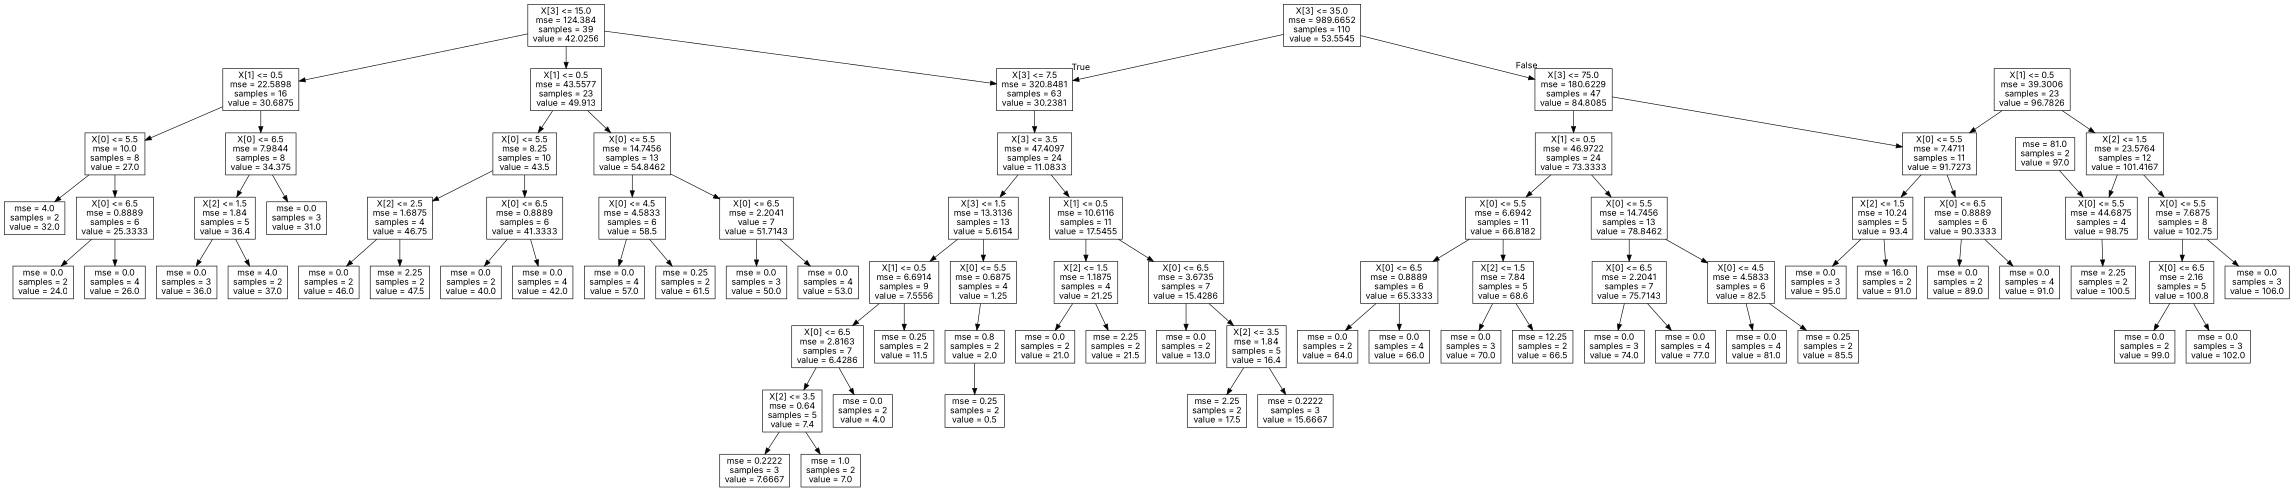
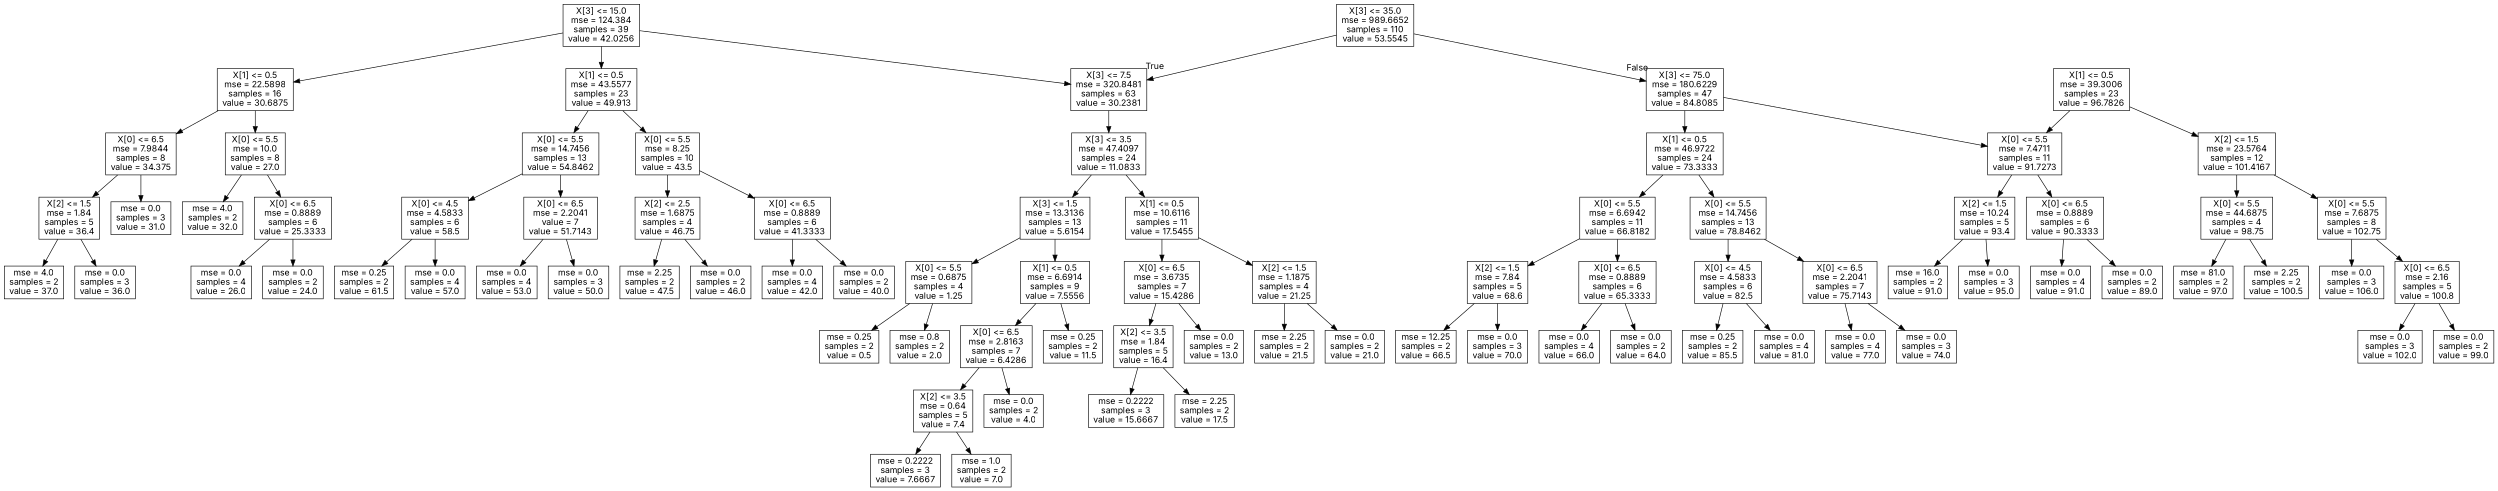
  digraph {
    fontname=Inter
    node [fontname=Inter shape=box]
    edge [fontname=Inter]
    n1 [label="X[3] <= 35.0\nmse = 989.6652\nsamples = 110\nvalue = 53.5545"]
    n2 [label="X[3] <= 7.5\nmse = 320.8481\nsamples = 63\nvalue = 30.2381"]
    n3 [label="X[3] <= 75.0\nmse = 180.6229\nsamples = 47\nvalue = 84.8085"]
    n4 [label="X[3] <= 3.5\nmse = 47.4097\nsamples = 24\nvalue = 11.0833"]
    n5 [label="X[1] <= 0.5\nmse = 46.9722\nsamples = 24\nvalue = 73.3333"]
    n6 [label="X[0] <= 5.5\nmse = 7.4711\nsamples = 11\nvalue = 91.7273"]
    n7 [label="X[3] <= 1.5\nmse = 13.3136\nsamples = 13\nvalue = 5.6154"]
    n8 [label="X[1] <= 0.5\nmse = 10.6116\nsamples = 11\nvalue = 17.5455"]
    n9 [label="X[3] <= 15.0\nmse = 124.384\nsamples = 39\nvalue = 42.0256"]
    n10 [label="X[1] <= 0.5\nmse = 22.5898\nsamples = 16\nvalue = 30.6875"]
    n11 [label="X[1] <= 0.5\nmse = 43.5577\nsamples = 23\nvalue = 49.913"]
    n12 [label="X[0] <= 5.5\nmse = 0.6875\nsamples = 4\nvalue = 1.25"]
    n13 [label="X[1] <= 0.5\nmse = 6.6914\nsamples = 9\nvalue = 7.5556"]
    n14 [label="X[0] <= 6.5\nmse = 3.6735\nsamples = 7\nvalue = 15.4286"]
    n15 [label="X[2] <= 1.5\nmse = 1.1875\nsamples = 4\nvalue = 21.25"]
    n16 [label="mse = 0.25\nsamples = 2\nvalue = 0.5"]
    n17 [label="mse = 0.8\nsamples = 2\nvalue = 2.0"]
    n18 [label="X[0] <= 6.5\nmse = 2.8163\nsamples = 7\nvalue = 6.4286"]
    n19 [label="mse = 0.25\nsamples = 2\nvalue = 11.5"]
    n20 [label="X[2] <= 3.5\nmse = 0.64\nsamples = 5\nvalue = 7.4"]
    n21 [label="mse = 0.0\nsamples = 2\nvalue = 4.0"]
    n22 [label="mse = 0.2222\nsamples = 3\nvalue = 7.6667"]
    n23 [label="mse = 1.0\nsamples = 2\nvalue = 7.0"]
    n24 [label="X[2] <= 3.5\nmse = 1.84\nsamples = 5\nvalue = 16.4"]
    n25 [label="mse = 0.0\nsamples = 2\nvalue = 13.0"]
    n26 [label="mse = 2.25\nsamples = 2\nvalue = 21.5"]
    n27 [label="mse = 0.0\nsamples = 2\nvalue = 21.0"]
    n28 [label="mse = 0.2222\nsamples = 3\nvalue = 15.6667"]
    n29 [label="mse = 2.25\nsamples = 2\nvalue = 17.5"]
    n30 [label="X[0] <= 5.5\nmse = 10.0\nsamples = 8\nvalue = 27.0"]
    n31 [label="X[0] <= 6.5\nmse = 7.9844\nsamples = 8\nvalue = 34.375"]
    n32 [label="X[0] <= 5.5\nmse = 8.25\nsamples = 10\nvalue = 43.5"]
    n33 [label="X[0] <= 5.5\nmse = 14.7456\nsamples = 13\nvalue = 54.8462"]
    n34 [label="mse = 4.0\nsamples = 2\nvalue = 32.0"]
    n35 [label="X[0] <= 6.5\nmse = 0.8889\nsamples = 6\nvalue = 25.3333"]
    n36 [label="X[2] <= 1.5\nmse = 1.84\nsamples = 5\nvalue = 36.4"]
    n37 [label="mse = 0.0\nsamples = 3\nvalue = 31.0"]
    n38 [label="mse = 0.0\nsamples = 4\nvalue = 26.0"]
    n39 [label="mse = 0.0\nsamples = 2\nvalue = 24.0"]
    n40 [label="mse = 4.0\nsamples = 2\nvalue = 37.0"]
    n41 [label="mse = 0.0\nsamples = 3\nvalue = 36.0"]
    n42 [label="X[2] <= 2.5\nmse = 1.6875\nsamples = 4\nvalue = 46.75"]
    n43 [label="X[0] <= 6.5\nmse = 0.8889\nsamples = 6\nvalue = 41.3333"]
    n44 [label="X[0] <= 4.5\nmse = 4.5833\nsamples = 6\nvalue = 58.5"]
    n45 [label="X[0] <= 6.5\nmse = 2.2041\nvalue = 7\nvalue = 51.7143"]
    n46 [label="mse = 2.25\nsamples = 2\nvalue = 47.5"]
    n47 [label="mse = 0.0\nsamples = 2\nvalue = 46.0"]
    n48 [label="mse = 0.0\nsamples = 4\nvalue = 42.0"]
    n49 [label="mse = 0.0\nsamples = 2\nvalue = 40.0"]
    n50 [label="mse = 0.25\nsamples = 2\nvalue = 61.5"]
    n51 [label="mse = 0.0\nsamples = 4\nvalue = 57.0"]
    n52 [label="mse = 0.0\nsamples = 4\nvalue = 53.0"]
    n53 [label="mse = 0.0\nsamples = 3\nvalue = 50.0"]
    n54 [label="X[0] <= 5.5\nmse = 6.6942\nsamples = 11\nvalue = 66.8182"]
    n55 [label="X[0] <= 5.5\nmse = 14.7456\nsamples = 13\nvalue = 78.8462"]
    n56 [label="X[1] <= 0.5\nmse = 39.3006\nsamples = 23\nvalue = 96.7826"]
    n57 [label="X[2] <= 1.5\nmse = 23.5764\nsamples = 12\nvalue = 101.4167"]
    n58 [label="X[2] <= 1.5\nmse = 7.84\nsamples = 5\nvalue = 68.6"]
    n59 [label="X[0] <= 6.5\nmse = 0.8889\nsamples = 6\nvalue = 65.3333"]
    n60 [label="X[0] <= 4.5\nmse = 4.5833\nsamples = 6\nvalue = 82.5"]
    n61 [label="X[0] <= 6.5\nmse = 2.2041\nsamples = 7\nvalue = 75.7143"]
    n62 [label="mse = 12.25\nsamples = 2\nvalue = 66.5"]
    n63 [label="mse = 0.0\nsamples = 3\nvalue = 70.0"]
    n64 [label="mse = 0.0\nsamples = 4\nvalue = 66.0"]
    n65 [label="mse = 0.0\nsamples = 2\nvalue = 64.0"]
    n66 [label="mse = 0.25\nsamples = 2\nvalue = 85.5"]
    n67 [label="mse = 0.0\nsamples = 4\nvalue = 81.0"]
    n68 [label="mse = 0.0\nsamples = 4\nvalue = 77.0"]
    n69 [label="mse = 0.0\nsamples = 3\nvalue = 74.0"]
    n70 [label="X[2] <= 1.5\nmse = 10.24\nsamples = 5\nvalue = 93.4"]
    n71 [label="X[0] <= 6.5\nmse = 0.8889\nsamples = 6\nvalue = 90.3333"]
    n72 [label="X[0] <= 5.5\nmse = 44.6875\nsamples = 4\nvalue = 98.75"]
    n73 [label="X[0] <= 5.5\nmse = 7.6875\nsamples = 8\nvalue = 102.75"]
    n74 [label="mse = 16.0\nsamples = 2\nvalue = 91.0"]
    n75 [label="mse = 0.0\nsamples = 3\nvalue = 95.0"]
    n76 [label="mse = 0.0\nsamples = 4\nvalue = 91.0"]
    n77 [label="mse = 0.0\nsamples = 2\nvalue = 89.0"]
    n78 [label="mse = 81.0\nsamples = 2\nvalue = 97.0"]
    n79 [label="mse = 2.25\nsamples = 2\nvalue = 100.5"]
    n80 [label="mse = 0.0\nsamples = 3\nvalue = 106.0"]
    n81 [label="X[0] <= 6.5\nmse = 2.16\nsamples = 5\nvalue = 100.8"]
    n82 [label="mse = 0.0\nsamples = 3\nvalue = 102.0"]
    n83 [label="mse = 0.0\nsamples = 2\nvalue = 99.0"]
    n1 -> n2 [headlabel=True labelangle=45 labeldistance=2.5]
    n1 -> n3 [headlabel=False labelangle=-45 labeldistance=2.5]
    n2 -> n4
    n3 -> n5
    n3 -> n6
    n4 -> n7
    n4 -> n8
    n5 -> n54
    n5 -> n55
    n6 -> n70
    n6 -> n71
    n7 -> n12
    n7 -> n13
    n8 -> n14
    n8 -> n15
    n9 -> n2
    n9 -> n10
    n9 -> n11
    n10 -> n30
    n10 -> n31
    n11 -> n32
    n11 -> n33
-   n17 -> n16
+   n12 -> n16
    n12 -> n17
    n13 -> n18
    n13 -> n19
    n14 -> n24
    n14 -> n25
    n15 -> n26
    n15 -> n27
    n18 -> n20
    n18 -> n21
    n20 -> n22
    n20 -> n23
    n24 -> n28
    n24 -> n29
    n30 -> n34
    n30 -> n35
    n31 -> n36
    n31 -> n37
    n32 -> n42
    n32 -> n43
    n33 -> n44
    n33 -> n45
    n35 -> n38
    n35 -> n39
    n36 -> n40
    n36 -> n41
    n42 -> n46
    n42 -> n47
    n43 -> n48
    n43 -> n49
    n44 -> n50
    n44 -> n51
    n45 -> n52
    n45 -> n53
    n54 -> n58
    n54 -> n59
    n55 -> n60
    n55 -> n61
    n56 -> n6
    n56 -> n57
    n57 -> n72
    n57 -> n73
    n58 -> n62
    n58 -> n63
    n59 -> n64
    n59 -> n65
    n60 -> n66
    n60 -> n67
    n61 -> n68
    n61 -> n69
    n70 -> n74
    n70 -> n75
    n71 -> n76
    n71 -> n77
-   n78 -> n72
+   n72 -> n78
    n72 -> n79
    n73 -> n80
    n73 -> n81
    n81 -> n82
    n81 -> n83
  }
